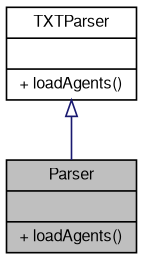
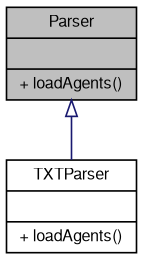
  digraph {
    node [color=black fontname=FreeSans fontsize=10 shape=record style=filled]
    n1 [fillcolor=grey75 fontcolor=black height=0.2 label="{Parser\n||+ loadAgents()\l}" width=0.4]
    n2 [fillcolor=white height=0.2 label="{TXTParser\n||+ loadAgents()\l}" width=0.4]
-   n2 -> n1 [arrowtail=onormal color=midnightblue dir=back fontname=FreeSans fontsize=10 labelfontname=FreeSans labelfontsize=10 style=solid]
+   n1 -> n2 [arrowtail=onormal color=midnightblue dir=back fontname=FreeSans fontsize=10 labelfontname=FreeSans labelfontsize=10 style=solid]
  }
